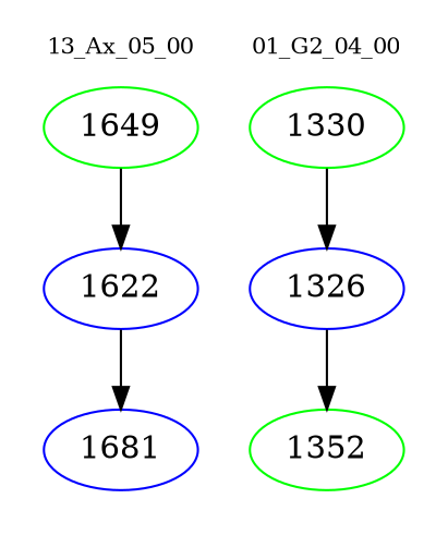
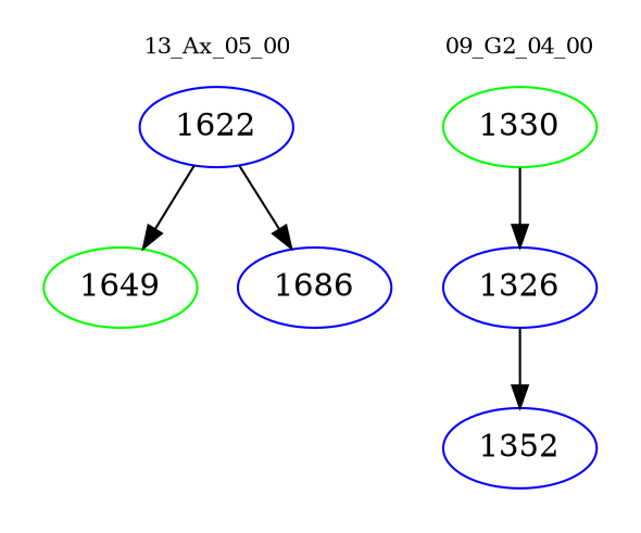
  digraph {
    node [color=blue]
    edge [color=black]
    n1 [color=green label=1649]
    n2 [label=1622]
-   n3 [label=1681]
+   n3 [label=1686]
    n4 [color=green label=1330]
    n5 [label=1326]
-   n6 [color=green label=1352]
+   n6 [label=1352]
    subgraph cluster_1 {
      color=white
      fontsize=10
      label="13_Ax_05_00"
      n1
      n2
      n3
    }
    subgraph cluster_2 {
      color=white
      fontsize=10
-     label="01_G2_04_00"
+     label="09_G2_04_00"
      n4
      n5
      n6
    }
-   n1 -> n2
+   n2 -> n1
    n2 -> n3
    n4 -> n5
    n5 -> n6
  }
